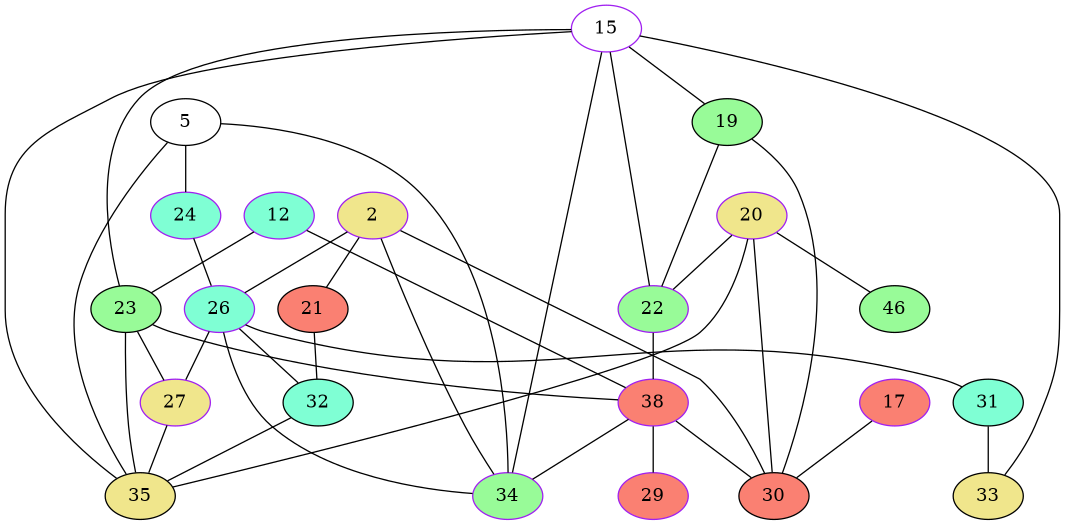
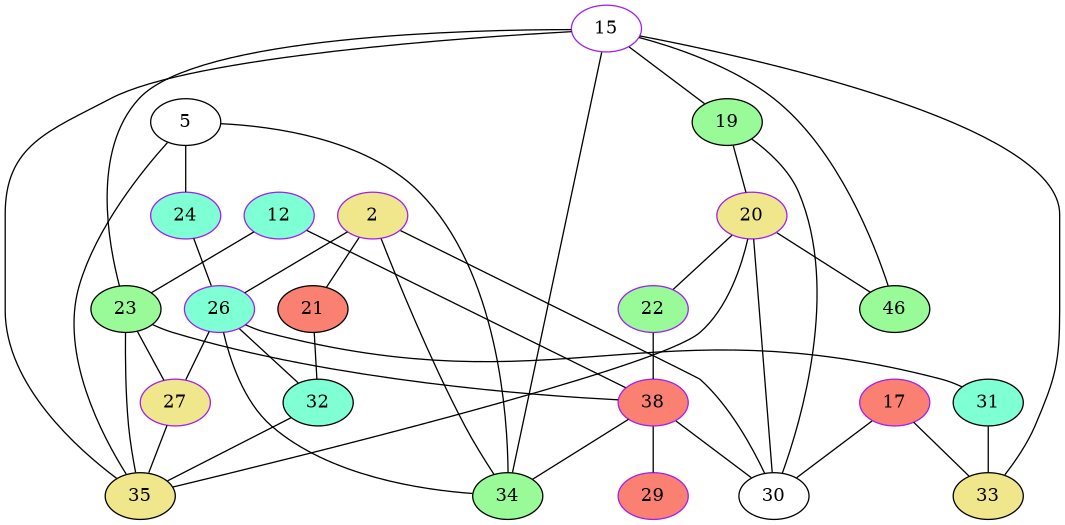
  graph {
    node [color=purple fillcolor=khaki style=filled]
    edge [weight=1.0]
    2
    21 [color=black fillcolor=salmon]
    26 [fillcolor=aquamarine]
-   30 [color=black fillcolor=salmon]
-   34 [fillcolor=palegreen]
+   30 [color=black fillcolor=white]
+   34 [color=black fillcolor=palegreen]
    32 [color=black fillcolor=aquamarine]
    27
    31 [color=black fillcolor=aquamarine]
    5 [color=black fillcolor=white]
    24 [fillcolor=aquamarine]
    35 [color=black]
    n12 [fillcolor=salmon label=38]
    29 [fillcolor=salmon]
    12 [fillcolor=aquamarine]
    23 [color=black fillcolor=palegreen]
    15 [fillcolor=white]
    19 [color=black fillcolor=palegreen]
    22 [fillcolor=palegreen]
    33 [color=black]
    20
    17 [fillcolor=salmon]
    n22 [color=black fillcolor=palegreen label=46]
    2 -- 21
    2 -- 26 [weight=2.0]
    2 -- 30
    2 -- 34
    21 -- 32
    26 -- 34
    26 -- 32
    26 -- 27
    26 -- 31
    32 -- 35
    27 -- 35
    31 -- 33
    5 -- 34
    5 -- 24
    5 -- 35
    24 -- 26
    n12 -- 30
    n12 -- 34
    n12 -- 29
    12 -- n12
    12 -- 23
    23 -- 27
    23 -- 35
    23 -- n12
    15 -- 34 [weight=2.0]
    15 -- 35
    15 -- 23
    15 -- 19
-   15 -- 22
+   15 -- n22
    15 -- 33
    19 -- 30
-   19 -- 22
+   19 -- 20
    22 -- n12
    20 -- 30
    20 -- 35
    20 -- 22
    20 -- n22
    17 -- 30
+   17 -- 33
  }
